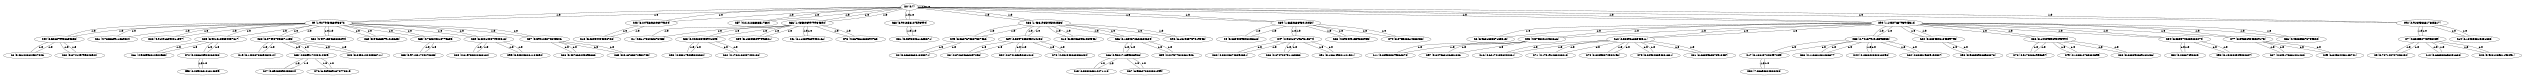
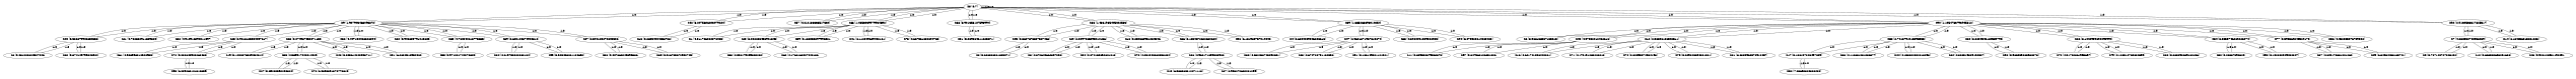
  graph {
    edge [weight=1.0]
    n1 [label="n0 (0.7)"]
    n2 [label="n9 (1.927943468093872)"]
    n3 [label="n42 (3.2475606203079224)"]
    n4 [label="n57 (4.212186336517334)"]
    n5 [label="n66 (1.4853039979934692)"]
    n6 [label="n68 (3.901358127593994)"]
    n7 [label="n88 (1.4861985445022583)"]
    n8 [label="n89 (1.665268898010254)"]
    n9 [label="n90 (1.1054763793945312)"]
    n10 [label="n92 (2.9130536317825317)"]
    n11 [label="n40 (3.526879906654358)"]
    n12 [label="n21 (4.782360911369324)"]
    n13 [label="n22 (4.910916090011597)"]
    n14 [label="n25 (3.9018125534057617)"]
    n15 [label="n28 (3.074987053871155)"]
    n16 [label="n32 (4.447150468826294)"]
    n17 [label="n60 (5.946685791015625)"]
    n18 [label="n65 (4.760340213775635)"]
    n19 [label="n69 (3.600100874900818)"]
    n20 [label="n87 (3.594125270843506)"]
    n21 [label="n13 (5.28054404258728)"]
    n22 [label="n1 (4.511786060876465)"]
    n23 [label="n23 (3.002283453941345)"]
    n24 [label="n39 (5.138053297996521)"]
    n25 [label="n41 (6.112349629402161)"]
    n26 [label="n73 (4.667561888694763)"]
    n27 [label="n31 (5.089864611625671)"]
    n28 [label="n45 (3.3627673387527466)"]
    n29 [label="n29 (2.5897865295410156)"]
    n30 [label="n18 (5.254668951034546)"]
    n31 [label="n36 (3.1654672622680664)"]
    n32 [label="n96 (6.131983757019043)"]
    n33 [label="n4 (3.6804089546203613)"]
    n34 [label="n47 (2.9601871967315674)"]
    n35 [label="n63 (4.3964091539382935)"]
-   n36 [label="n74 (3.075523614883423)"]
+   n36 [label="n94 (3.075523614883423)"]
    n37 [label="n6 (3.968138337135315)"]
    n38 [label="n43 (4.57532012462616)"]
    n39 [label="n12 (2.58696186542511)"]
    n40 [label="n58 (2.7416791915893555)"]
    n41 [label="n20 (3.8234546184539795)"]
    n42 [label="n26 (3.1042959690093994)"]
    n43 [label="n34 (3.3355746269226074)"]
    n44 [label="n77 (3.593369245529175)"]
    n45 [label="n56 (4.432335376739502)"]
    n46 [label="n7 (4.632552742958069)"]
    n47 [label="n14 (6.184256315231323)"]
    n48 [label="n2 (5.686836361885071)"]
    n49 [label="n3 (4.872644662857056)"]
    n50 [label="n54 (4.874165892601013)"]
    n51 [label="n70 (4.251540660858154)"]
    n52 [label="n5 (5.787140727043152)"]
    n53 [label="n10 (5.663580656051636)"]
    n54 [label="n46 (5.928126931190491)"]
    n55 [label="n8 (5.431028604507446)"]
    n56 [label="n82 (5.374149799346924)"]
    n57 [label="n61 (4.903993010520935)"]
    n58 [label="n72 (5.088640928268433)"]
    n59 [label="n19 (5.1400673389434814)"]
    n60 [label="n35 (4.569917440414429)"]
    n61 [label="n48 (5.045614242553711)"]
+   n62 [label="n51 (6.2634516954422)"]
    n63 [label="n55 (5.971001744270325)"]
    n64 [label="n84 (4.619750022888184)"]
    n65 [label="n99 (5.525403261184692)"]
    n66 [label="n38 (5.407660245895386)"]
    n67 [label="n85 (5.516735672950745)"]
    n68 [label="n11 (5.889500379562378)"]
    n69 [label="n97 (5.647568106651306)"]
    n70 [label="n16 (4.621741056442261)"]
    n71 [label="n71 (4.175191283226013)"]
    n72 [label="n74 (3.80095374584198)"]
    n73 [label="n75 (5.029848694801331)"]
    n74 [label="n81 (3.6385960578918457)"]
    n75 [label="n15 (6.533060312271118)"]
    n76 [label="n86 (4.960171699523926)"]
    n77 [label="n67 (6.956272602081299)"]
    n78 [label="n17 (5.138157248497009)"]
    n79 [label="n52 (7.08690324306488)"]
    n80 [label="n33 (4.116631031036377)"]
    n81 [label="n44 (4.153822302818298)"]
    n82 [label="n64 (4.306519389152527)"]
    n83 [label="n98 (5.966559886932373)"]
    n84 [label="n53 (4.058179259300232)"]
    n85 [label="n62 (4.1762168407440186)"]
    n86 [label="n95 (6.089260101318359)"]
    n87 [label="n78 (4.51732861995697)"]
    n88 [label="n79 (4.126512765884399)"]
    n89 [label="n80 (5.688392639160156)"]
    n90 [label="n27 (5.69230592250824)"]
    n91 [label="n76 (6.5893391370773315)"]
    n92 [label="n30 (4.332468748092651)"]
    n93 [label="n83 (4.674728751182556)"]
    n94 [label="n91 (5.186149001121521)"]
    n95 [label="n50 (5.08837890625)"]
    n96 [label="n93 (5.152880549430847)"]
-   n97 [label="n59 (4.227577328681946)"]
    n98 [label="n37 (4.645170331001282)"]
    n99 [label="n49 (6.34564483165741)"]
    n1 -- n1 [label=1.0]
    n1 -- n1 [label=1.0]
    n1 -- n2 [label=1.0]
    n1 -- n3 [label=1.0]
    n1 -- n4 [label=1.0]
    n1 -- n5 [label=1.0]
    n1 -- n6 [label=1.0]
    n1 -- n7 [label=1.0]
    n1 -- n8 [label=1.0]
    n1 -- n9 [label=1.0]
    n1 -- n10 [label=1.0]
    n2 -- n1 [label=1.0]
    n2 -- n11 [label=1.0]
    n2 -- n12 [label=1.0]
    n2 -- n13 [label=1.0]
    n2 -- n14 [label=1.0]
    n2 -- n15 [label=1.0]
    n2 -- n16 [label=1.0]
    n2 -- n17 [label=1.0]
    n2 -- n18 [label=1.0]
    n2 -- n19 [label=1.0]
    n2 -- n20 [label=1.0]
    n3 -- n1 [label=1.0]
    n3 -- n21 [label=1.0]
    n4 -- n1 [label=1.0]
    n5 -- n1 [label=1.0]
    n5 -- n22 [label=1.0]
    n5 -- n23 [label=1.0]
    n5 -- n24 [label=1.0]
    n5 -- n25 [label=1.0]
    n5 -- n26 [label=1.0]
    n6 -- n1 [label=1.0]
    n6 -- n27 [label=1.0]
    n7 -- n1 [label=1.0]
    n7 -- n28 [label=1.0]
    n7 -- n29 [label=1.0]
    n7 -- n30 [label=1.0]
    n7 -- n31 [label=1.0]
    n7 -- n32 [label=1.0]
    n8 -- n1 [label=1.0]
    n8 -- n33 [label=1.0]
    n8 -- n34 [label=1.0]
    n8 -- n35 [label=1.0]
    n8 -- n36 [label=1.0]
    n9 -- n1 [label=1.0]
    n9 -- n37 [label=1.0]
    n9 -- n38 [label=1.0]
    n9 -- n39 [label=1.0]
    n9 -- n40 [label=1.0]
    n9 -- n41 [label=1.0]
    n9 -- n42 [label=1.0]
    n9 -- n43 [label=1.0]
    n9 -- n44 [label=1.0]
    n9 -- n45 [label=1.0]
    n10 -- n1 [label=1.0]
    n10 -- n46 [label=1.0]
    n10 -- n47 [label=1.0]
    n11 -- n2 [label=1.0]
    n11 -- n55 [label=1.0]
    n11 -- n56 [label=1.0]
    n12 -- n2 [label=1.0]
    n13 -- n2 [label=1.0]
    n14 -- n2 [label=1.0]
    n14 -- n57 [label=1.0]
    n14 -- n58 [label=1.0]
    n15 -- n2 [label=1.0]
    n15 -- n59 [label=1.0]
    n15 -- n60 [label=1.0]
    n15 -- n61 [label=1.0]
+   n15 -- n62 [label=1.0]
    n16 -- n2 [label=1.0]
    n17 -- n2 [label=1.0]
    n18 -- n2 [label=1.0]
    n18 -- n63 [label=1.0]
    n19 -- n2 [label=1.0]
    n19 -- n64 [label=1.0]
    n19 -- n65 [label=1.0]
    n20 -- n2 [label=1.0]
    n20 -- n66 [label=1.0]
    n20 -- n67 [label=1.0]
    n21 -- n3 [label=1.0]
    n22 -- n5 [label=1.0]
    n23 -- n5 [label=1.0]
    n23 -- n84 [label=1.0]
    n23 -- n85 [label=1.0]
    n24 -- n5 [label=1.0]
    n25 -- n5 [label=1.0]
    n26 -- n5 [label=1.0]
    n27 -- n6 [label=1.0]
    n28 -- n7 [label=1.0]
    n28 -- n48 [label=1.0]
    n29 -- n7 [label=1.0]
    n29 -- n49 [label=1.0]
    n29 -- n50 [label=1.0]
    n29 -- n51 [label=1.0]
    n30 -- n7 [label=1.0]
    n31 -- n7 [label=1.0]
    n31 -- n76 [label=1.0]
-   n31 -- n97 [label=1.0]
    n32 -- n7 [label=1.0]
    n33 -- n8 [label=1.0]
    n34 -- n8 [label=1.0]
    n34 -- n92 [label=1.0]
    n34 -- n93 [label=1.0]
    n34 -- n94 [label=1.0]
    n35 -- n8 [label=1.0]
    n36 -- n8 [label=1.0]
    n37 -- n9 [label=1.0]
    n38 -- n9 [label=1.0]
    n38 -- n68 [label=1.0]
    n38 -- n69 [label=1.0]
    n39 -- n9 [label=1.0]
    n39 -- n70 [label=1.0]
    n39 -- n71 [label=1.0]
    n39 -- n72 [label=1.0]
    n39 -- n73 [label=1.0]
    n39 -- n74 [label=1.0]
    n40 -- n9 [label=1.0]
    n40 -- n78 [label=1.0]
    n40 -- n80 [label=1.0]
    n40 -- n81 [label=1.0]
    n40 -- n82 [label=1.0]
    n41 -- n9 [label=1.0]
    n41 -- n83 [label=1.0]
    n42 -- n9 [label=1.0]
    n42 -- n87 [label=1.0]
    n42 -- n88 [label=1.0]
    n42 -- n89 [label=1.0]
    n43 -- n9 [label=1.0]
    n43 -- n95 [label=1.0]
    n43 -- n96 [label=1.0]
    n44 -- n9 [label=1.0]
    n44 -- n98 [label=1.0]
    n44 -- n99 [label=1.0]
    n45 -- n9 [label=1.0]
    n46 -- n10 [label=1.0]
    n46 -- n52 [label=1.0]
    n46 -- n53 [label=1.0]
    n46 -- n54 [label=1.0]
    n47 -- n10 [label=1.0]
    n48 -- n28 [label=1.0]
    n49 -- n29 [label=1.0]
    n50 -- n29 [label=1.0]
    n51 -- n29 [label=1.0]
    n52 -- n46 [label=1.0]
    n53 -- n46 [label=1.0]
    n54 -- n46 [label=1.0]
    n55 -- n11 [label=1.0]
    n56 -- n11 [label=1.0]
    n57 -- n14 [label=1.0]
    n58 -- n14 [label=1.0]
    n58 -- n86 [label=1.0]
    n59 -- n15 [label=1.0]
    n60 -- n15 [label=1.0]
    n60 -- n90 [label=1.0]
    n60 -- n91 [label=1.0]
    n61 -- n15 [label=1.0]
+   n62 -- n15 [label=1.0]
    n63 -- n18 [label=1.0]
    n64 -- n19 [label=1.0]
    n65 -- n19 [label=1.0]
    n66 -- n20 [label=1.0]
    n67 -- n20 [label=1.0]
    n68 -- n38 [label=1.0]
    n69 -- n38 [label=1.0]
    n70 -- n39 [label=1.0]
    n71 -- n39 [label=1.0]
    n72 -- n39 [label=1.0]
    n73 -- n39 [label=1.0]
    n74 -- n39 [label=1.0]
    n75 -- n76 [label=1.0]
    n76 -- n31 [label=1.0]
    n76 -- n75 [label=1.0]
    n76 -- n77 [label=1.0]
    n77 -- n76 [label=1.0]
    n78 -- n40 [label=1.0]
    n78 -- n79 [label=1.0]
    n79 -- n78 [label=1.0]
    n80 -- n40 [label=1.0]
    n81 -- n40 [label=1.0]
    n82 -- n40 [label=1.0]
    n83 -- n41 [label=1.0]
    n84 -- n23 [label=1.0]
    n85 -- n23 [label=1.0]
    n86 -- n58 [label=1.0]
    n87 -- n42 [label=1.0]
    n88 -- n42 [label=1.0]
    n89 -- n42 [label=1.0]
    n90 -- n60 [label=1.0]
    n91 -- n60 [label=1.0]
    n92 -- n34 [label=1.0]
    n93 -- n34 [label=1.0]
    n94 -- n34 [label=1.0]
    n95 -- n43 [label=1.0]
    n96 -- n43 [label=1.0]
-   n97 -- n31 [label=1.0]
    n98 -- n44 [label=1.0]
    n99 -- n44 [label=1.0]
  }
